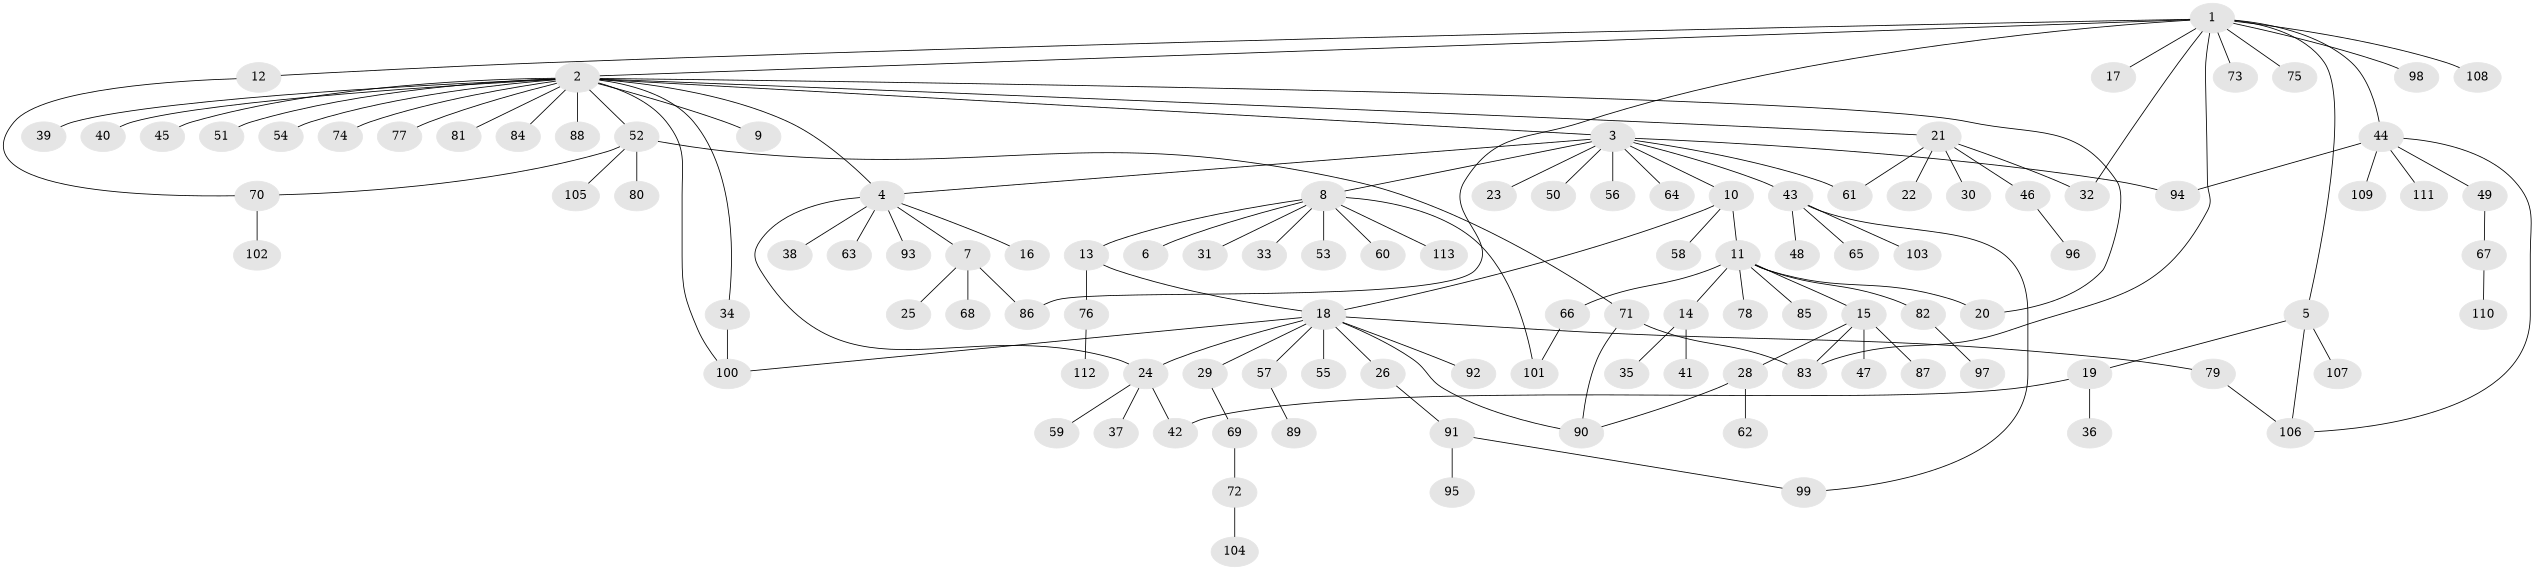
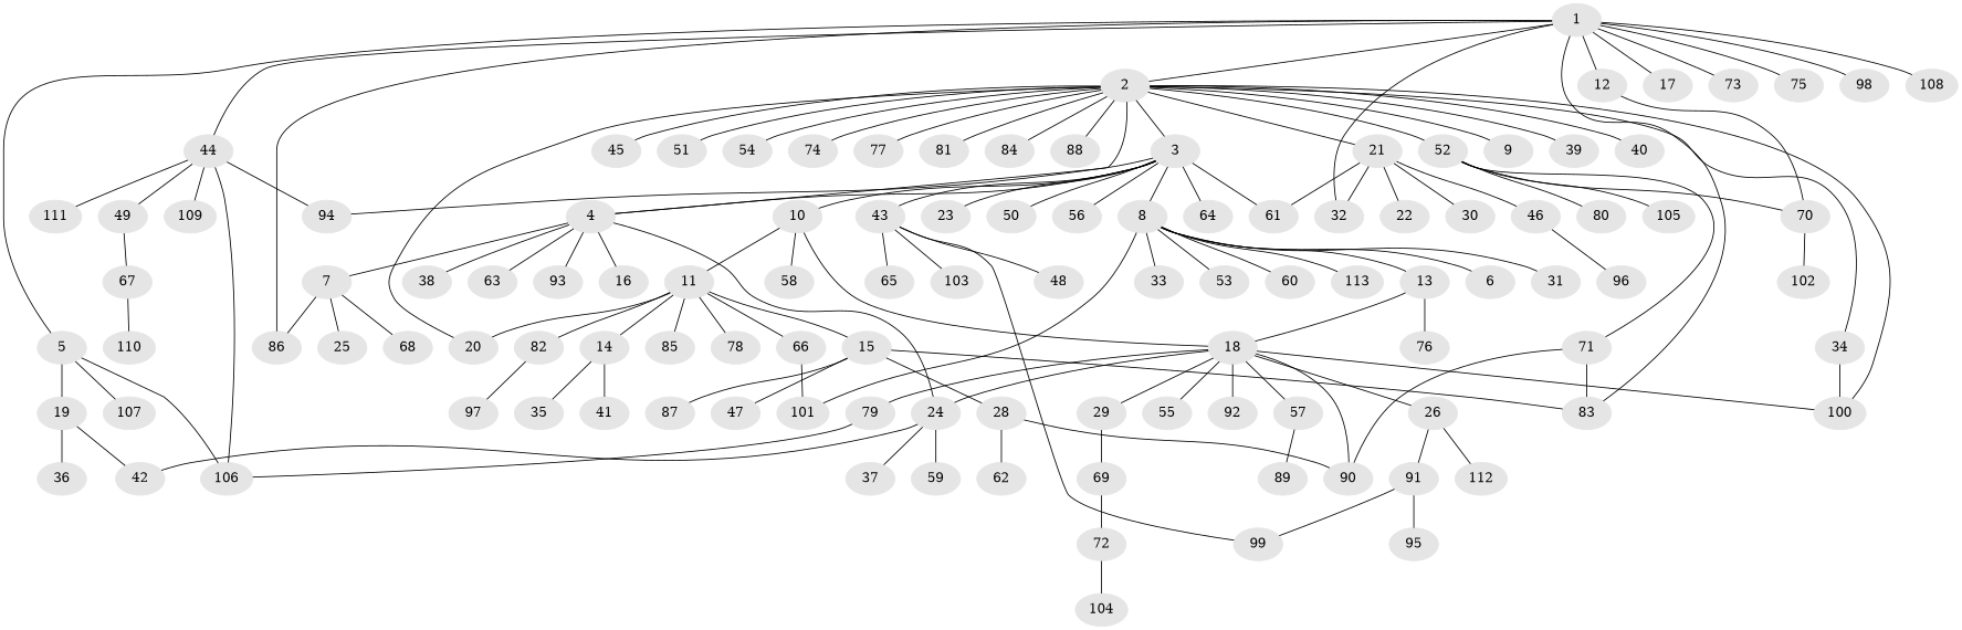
  graph {
    fontname="DejaVu Serif"
    node [color=gray90 fontname="DejaVu Serif" style=filled]
    edge [fontname="DejaVu Serif"]
    1
    2
    5
    12
    17
    32
    44
    73
    75
    83
    86
    98
    108
    3
    4
    9
    20
    21
    34
    39
    40
    45
    51
    52
    54
    74
    77
    81
    84
    88
    100
    19
    106
    107
    70
    94
    49
    109
    111
    8
    10
    23
    43
    50
    56
    61
    64
    7
    16
    24
    38
    63
    93
    22
    30
    46
    71
    80
    105
    6
    13
    31
    33
    53
    60
    101
    113
    11
    18
    58
    48
    65
    99
    103
    25
    68
    42
    37
    59
    36
    76
    14
    15
    66
    78
    82
    85
    26
    29
    55
    57
    79
    90
    92
    35
    41
    28
    47
    87
    97
    102
    62
    91
    112
    69
    89
    96
    95
    72
    67
    110
    104
    1 -- 2
    1 -- 5
    1 -- 12
    1 -- 17
    1 -- 32
    1 -- 44
    1 -- 73
    1 -- 75
    1 -- 83
    1 -- 86
    1 -- 98
    1 -- 108
    2 -- 3
    2 -- 4
    2 -- 9
    2 -- 20
    2 -- 21
    2 -- 34
    2 -- 39
    2 -- 40
    2 -- 45
    2 -- 51
    2 -- 52
    2 -- 54
    2 -- 74
    2 -- 77
    2 -- 81
    2 -- 84
    2 -- 88
    2 -- 100
    5 -- 19
    5 -- 106
    5 -- 107
    12 -- 70
    44 -- 106
    44 -- 94
    44 -- 49
    44 -- 109
    44 -- 111
    3 -- 4
    3 -- 94
    3 -- 8
    3 -- 10
    3 -- 23
    3 -- 43
    3 -- 50
    3 -- 56
    3 -- 61
    3 -- 64
    4 -- 7
    4 -- 16
    4 -- 24
    4 -- 38
    4 -- 63
    4 -- 93
    21 -- 32
    21 -- 61
    21 -- 22
    21 -- 30
    21 -- 46
    34 -- 100
    52 -- 70
    52 -- 71
    52 -- 80
    52 -- 105
    19 -- 42
    19 -- 36
    70 -- 102
    49 -- 67
    8 -- 6
    8 -- 13
    8 -- 31
    8 -- 33
    8 -- 53
    8 -- 60
    8 -- 101
    8 -- 113
    10 -- 11
    10 -- 18
    10 -- 58
    43 -- 48
    43 -- 65
    43 -- 99
    43 -- 103
    7 -- 86
    7 -- 25
    7 -- 68
    24 -- 42
    24 -- 37
    24 -- 59
    46 -- 96
    71 -- 83
    71 -- 90
    13 -- 18
    13 -- 76
    11 -- 20
    11 -- 14
    11 -- 15
    11 -- 66
    11 -- 78
    11 -- 82
    11 -- 85
    18 -- 100
    18 -- 24
    18 -- 26
    18 -- 29
    18 -- 55
    18 -- 57
    18 -- 79
    18 -- 90
    18 -- 92
    14 -- 35
    14 -- 41
    15 -- 83
    15 -- 28
    15 -- 47
    15 -- 87
    66 -- 101
    82 -- 97
    26 -- 91
-   76 -- 112
+   26 -- 112
    29 -- 69
    57 -- 89
    79 -- 106
    28 -- 90
    28 -- 62
    91 -- 99
    91 -- 95
    69 -- 72
    72 -- 104
    67 -- 110
  }
